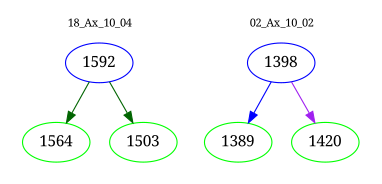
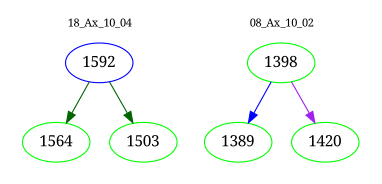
  digraph {
    fontname="Noto Serif"
    node [color=green fontname="Noto Serif"]
    edge [color=darkgreen fontname="Noto Serif"]
    n1 [color=blue label=1592]
    n2 [label=1564]
    n3 [label=1503]
-   n4 [color=blue label=1398]
+   n4 [label=1398]
    n5 [label=1389]
    n6 [label=1420]
    subgraph cluster_1 {
      color=white
      fontsize=10
      label="18_Ax_10_04"
      n1
      n2
      n3
    }
    subgraph cluster_2 {
      color=white
      fontsize=10
-     label="02_Ax_10_02"
+     label="08_Ax_10_02"
      n4
      n5
      n6
    }
    n1 -> n2
    n1 -> n3
    n4 -> n5 [color=blue]
    n4 -> n6 [color=purple]
  }
